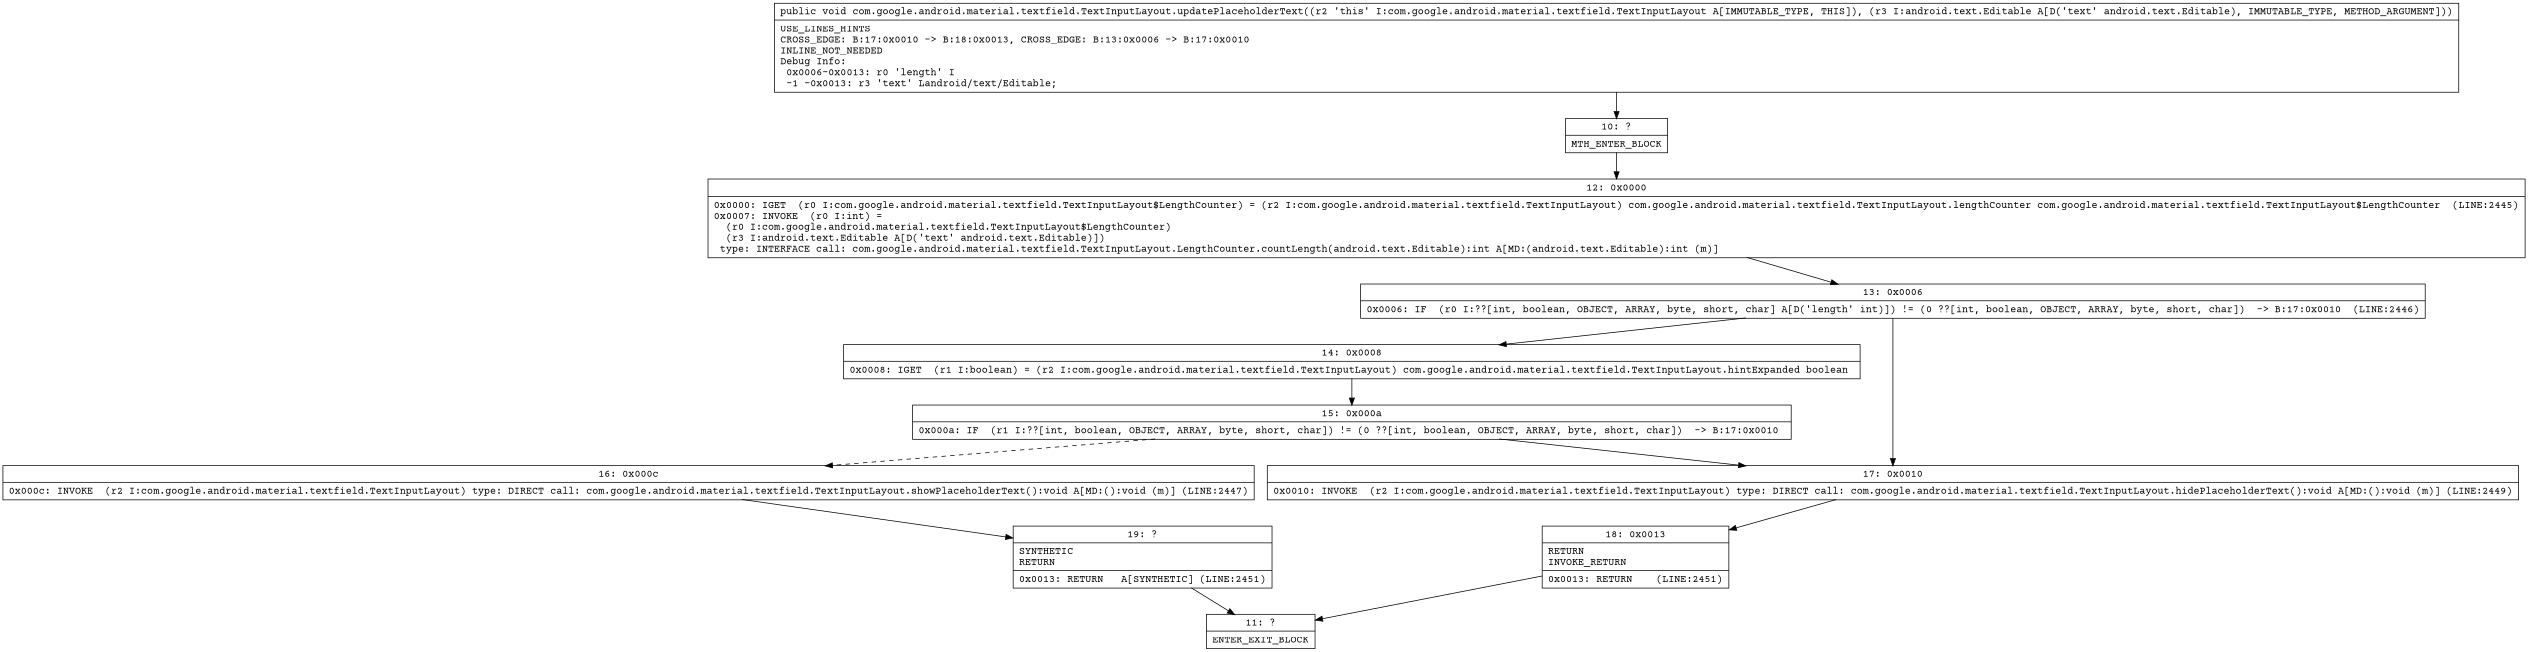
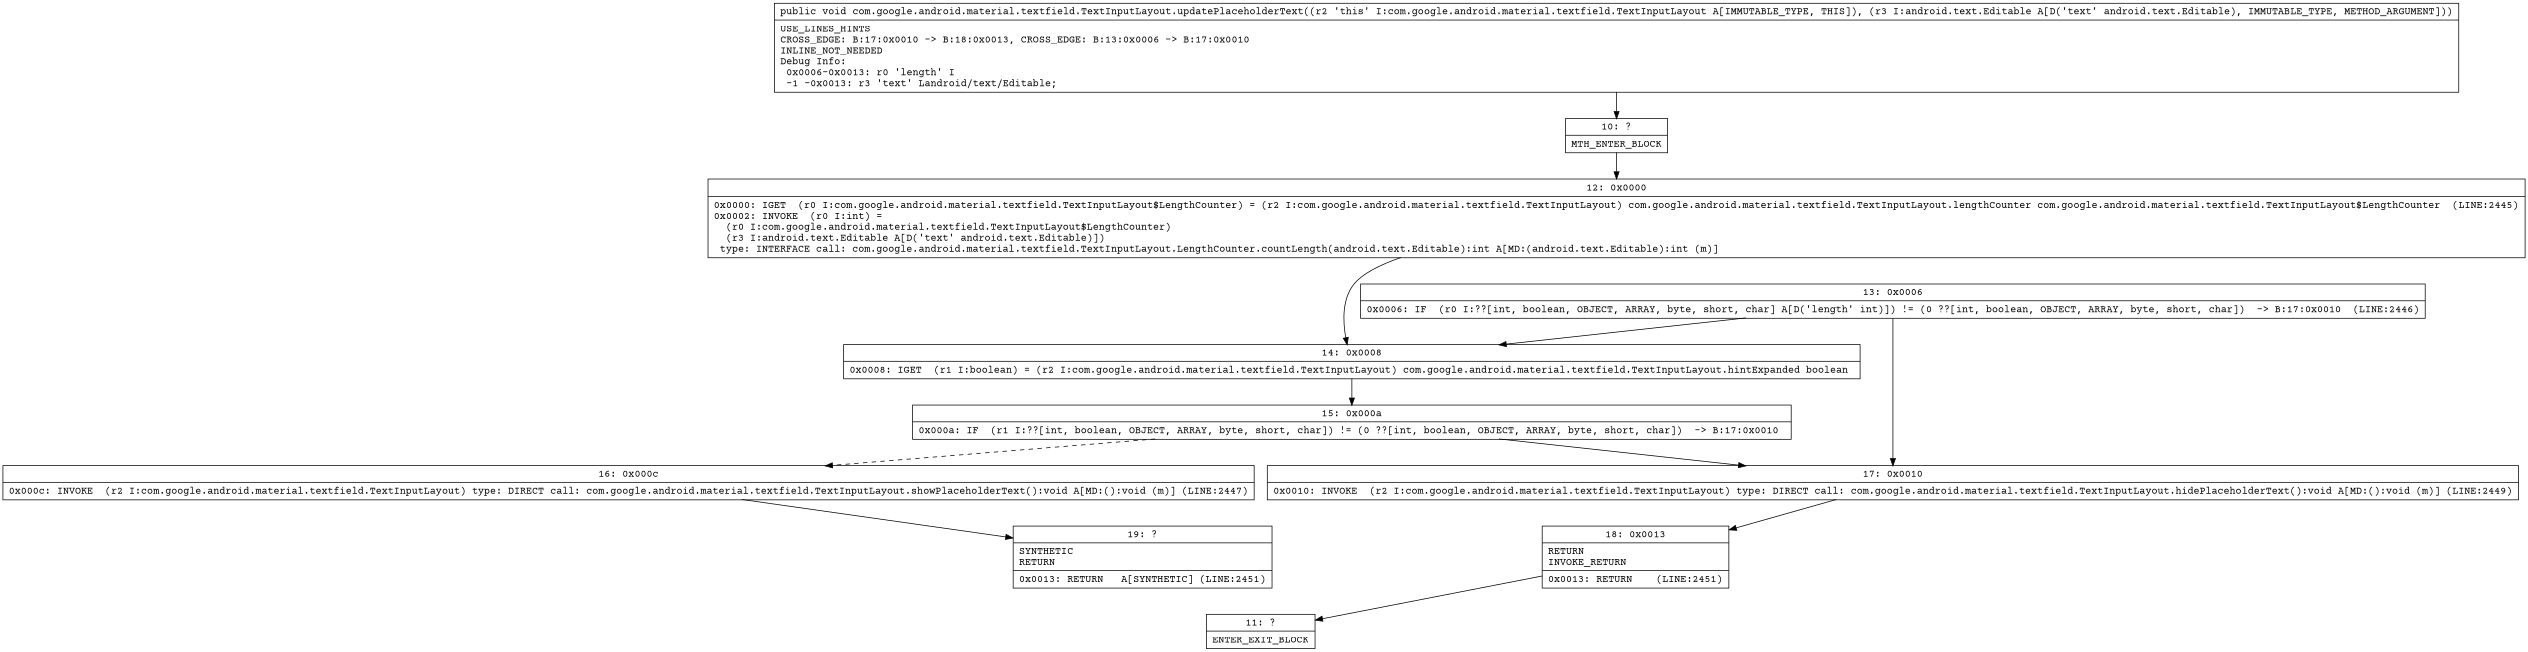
  digraph {
    fontname="Courier Prime"
    node [fontname="Courier Prime" shape=record]
    edge [fontname="Courier Prime"]
    n1 [label="{10\:\ ?|MTH_ENTER_BLOCK\l}"]
-   n2 [label="{12\:\ 0x0000|0x0000: IGET  (r0 I:com.google.android.material.textfield.TextInputLayout$LengthCounter) = (r2 I:com.google.android.material.textfield.TextInputLayout) com.google.android.material.textfield.TextInputLayout.lengthCounter com.google.android.material.textfield.TextInputLayout$LengthCounter  (LINE:2445)\l0x0007: INVOKE  (r0 I:int) = \l  (r0 I:com.google.android.material.textfield.TextInputLayout$LengthCounter)\l  (r3 I:android.text.Editable A[D('text' android.text.Editable)])\l type: INTERFACE call: com.google.android.material.textfield.TextInputLayout.LengthCounter.countLength(android.text.Editable):int A[MD:(android.text.Editable):int (m)]\l}"]
+   n2 [label="{12\:\ 0x0000|0x0000: IGET  (r0 I:com.google.android.material.textfield.TextInputLayout$LengthCounter) = (r2 I:com.google.android.material.textfield.TextInputLayout) com.google.android.material.textfield.TextInputLayout.lengthCounter com.google.android.material.textfield.TextInputLayout$LengthCounter  (LINE:2445)\l0x0002: INVOKE  (r0 I:int) = \l  (r0 I:com.google.android.material.textfield.TextInputLayout$LengthCounter)\l  (r3 I:android.text.Editable A[D('text' android.text.Editable)])\l type: INTERFACE call: com.google.android.material.textfield.TextInputLayout.LengthCounter.countLength(android.text.Editable):int A[MD:(android.text.Editable):int (m)]\l}"]
    n3 [label="{13\:\ 0x0006|0x0006: IF  (r0 I:??[int, boolean, OBJECT, ARRAY, byte, short, char] A[D('length' int)]) != (0 ??[int, boolean, OBJECT, ARRAY, byte, short, char])  \-\> B:17:0x0010  (LINE:2446)\l}"]
    n4 [label="{14\:\ 0x0008|0x0008: IGET  (r1 I:boolean) = (r2 I:com.google.android.material.textfield.TextInputLayout) com.google.android.material.textfield.TextInputLayout.hintExpanded boolean \l}"]
    n5 [label="{17\:\ 0x0010|0x0010: INVOKE  (r2 I:com.google.android.material.textfield.TextInputLayout) type: DIRECT call: com.google.android.material.textfield.TextInputLayout.hidePlaceholderText():void A[MD:():void (m)] (LINE:2449)\l}"]
    n6 [label="{15\:\ 0x000a|0x000a: IF  (r1 I:??[int, boolean, OBJECT, ARRAY, byte, short, char]) != (0 ??[int, boolean, OBJECT, ARRAY, byte, short, char])  \-\> B:17:0x0010 \l}"]
    n7 [label="{18\:\ 0x0013|RETURN\lINVOKE_RETURN\l|0x0013: RETURN    (LINE:2451)\l}"]
    n8 [label="{16\:\ 0x000c|0x000c: INVOKE  (r2 I:com.google.android.material.textfield.TextInputLayout) type: DIRECT call: com.google.android.material.textfield.TextInputLayout.showPlaceholderText():void A[MD:():void (m)] (LINE:2447)\l}"]
    n9 [label="{19\:\ ?|SYNTHETIC\lRETURN\l|0x0013: RETURN   A[SYNTHETIC] (LINE:2451)\l}"]
    n10 [label="{11\:\ ?|ENTER_EXIT_BLOCK\l}"]
    n11 [label="{public void com.google.android.material.textfield.TextInputLayout.updatePlaceholderText((r2 'this' I:com.google.android.material.textfield.TextInputLayout A[IMMUTABLE_TYPE, THIS]), (r3 I:android.text.Editable A[D('text' android.text.Editable), IMMUTABLE_TYPE, METHOD_ARGUMENT]))  | USE_LINES_HINTS\lCROSS_EDGE: B:17:0x0010 \-\> B:18:0x0013, CROSS_EDGE: B:13:0x0006 \-\> B:17:0x0010\lINLINE_NOT_NEEDED\lDebug Info:\l  0x0006\-0x0013: r0 'length' I\l  \-1 \-0x0013: r3 'text' Landroid\/text\/Editable;\l}"]
    n1 -> n2
-   n2 -> n3
+   n2 -> n4
    n3 -> n4 [style=solid]
    n3 -> n5
    n4 -> n6
    n5 -> n7
    n6 -> n5
    n6 -> n8 [style=dashed]
    n7 -> n10
    n8 -> n9
-   n9 -> n10
    n11 -> n1
  }
